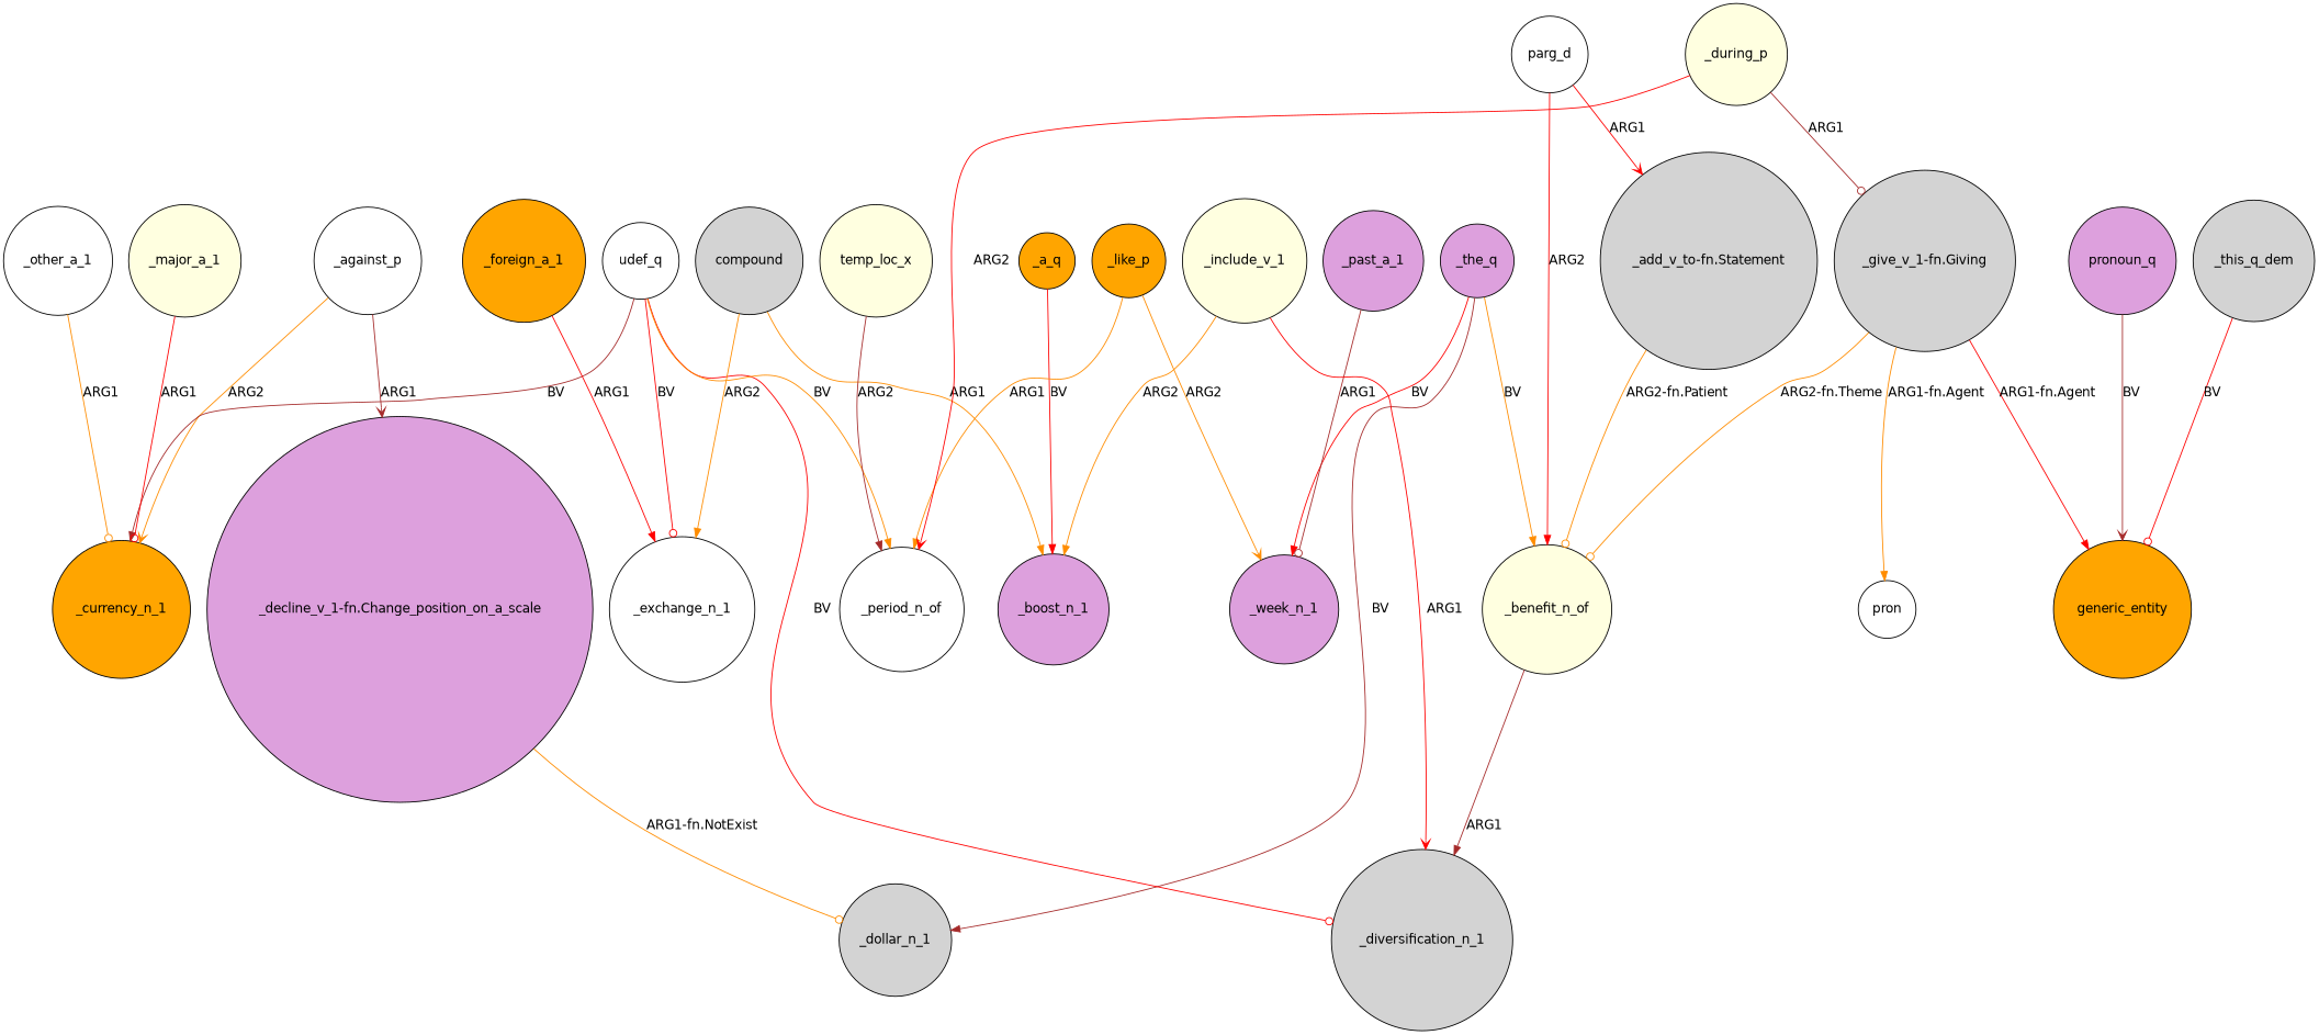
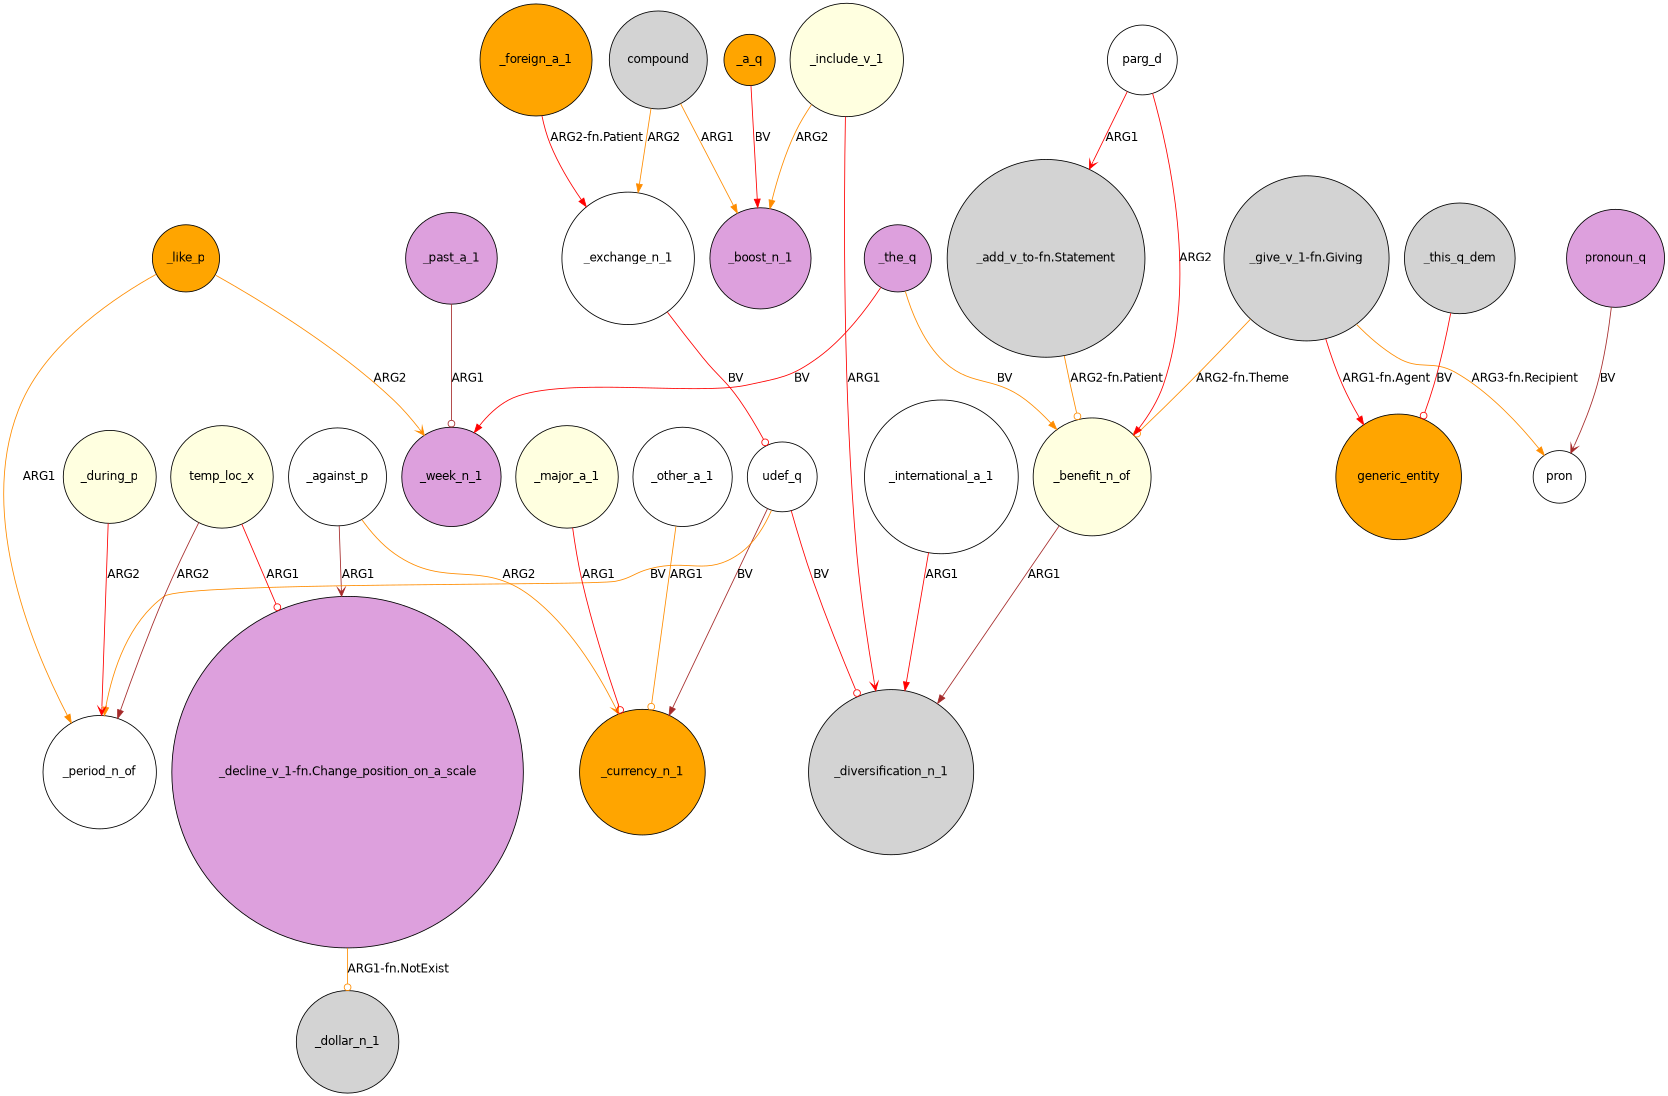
  digraph {
    fontname="DejaVu Sans"
    node [fillcolor=white fontname="DejaVu Sans" shape=circle style=filled]
    edge [arrowhead=normal color=red fontname="DejaVu Sans"]
    _the_q [fillcolor=plum]
    _benefit_n_of [fillcolor=lightyellow]
    _week_n_1 [fillcolor=plum]
    _dollar_n_1 [fillcolor=lightgrey]
    _diversification_n_1 [fillcolor=lightgrey]
    "_decline_v_1-fn.Change_position_on_a_scale" [fillcolor=plum]
    _against_p
    _currency_n_1 [fillcolor=orange]
    udef_q
    _exchange_n_1
    _period_n_of
    "_give_v_1-fn.Giving" [fillcolor=lightgrey]
    generic_entity [fillcolor=orange]
    pron
    _past_a_1 [fillcolor=plum]
    compound [fillcolor=lightgrey]
    _boost_n_1 [fillcolor=plum]
    _other_a_1
    _foreign_a_1 [fillcolor=orange]
    temp_loc_x [fillcolor=lightyellow]
    _include_v_1 [fillcolor=lightyellow]
    parg_d
    "_add_v_to-fn.Statement" [fillcolor=lightgrey]
    _a_q [fillcolor=orange]
    _like_p [fillcolor=orange]
    pronoun_q [fillcolor=plum]
    _during_p [fillcolor=lightyellow]
    _this_q_dem [fillcolor=lightgrey]
+   _international_a_1
    _major_a_1 [fillcolor=lightyellow]
    _the_q -> _benefit_n_of [color=darkorange label=BV]
    _the_q -> _week_n_1 [label=BV]
-   _the_q -> _dollar_n_1 [color=brown label=BV]
    _benefit_n_of -> _diversification_n_1 [color=brown label=ARG1]
    "_decline_v_1-fn.Change_position_on_a_scale" -> _dollar_n_1 [arrowhead=odot color=darkorange label="ARG1-fn.NotExist"]
    _against_p -> "_decline_v_1-fn.Change_position_on_a_scale" [arrowhead=vee color=brown label=ARG1]
    _against_p -> _currency_n_1 [arrowhead=vee color=darkorange label=ARG2]
    udef_q -> _diversification_n_1 [arrowhead=odot label=BV]
    udef_q -> _currency_n_1 [color=brown label=BV]
-   udef_q -> _exchange_n_1 [arrowhead=odot label=BV]
+   _exchange_n_1 -> udef_q [arrowhead=odot label=BV]
    udef_q -> _period_n_of [color=darkorange label=BV]
    "_give_v_1-fn.Giving" -> _benefit_n_of [arrowhead=odot color=darkorange label="ARG2-fn.Theme"]
    "_give_v_1-fn.Giving" -> generic_entity [label="ARG1-fn.Agent"]
-   "_give_v_1-fn.Giving" -> pron [color=darkorange label="ARG1-fn.Agent"]
+   "_give_v_1-fn.Giving" -> pron [color=darkorange label="ARG3-fn.Recipient"]
    _past_a_1 -> _week_n_1 [arrowhead=odot color=brown label=ARG1]
    compound -> _exchange_n_1 [color=darkorange label=ARG2]
    compound -> _boost_n_1 [color=darkorange label=ARG1]
    _other_a_1 -> _currency_n_1 [arrowhead=odot color=darkorange label=ARG1]
-   _foreign_a_1 -> _exchange_n_1 [label=ARG1]
+   _foreign_a_1 -> _exchange_n_1 [label="ARG2-fn.Patient"]
+   temp_loc_x -> "_decline_v_1-fn.Change_position_on_a_scale" [arrowhead=odot label=ARG1]
    temp_loc_x -> _period_n_of [color=brown label=ARG2]
    _include_v_1 -> _diversification_n_1 [arrowhead=vee label=ARG1]
    _include_v_1 -> _boost_n_1 [color=darkorange label=ARG2]
    parg_d -> _benefit_n_of [label=ARG2]
    parg_d -> "_add_v_to-fn.Statement" [arrowhead=vee label=ARG1]
    "_add_v_to-fn.Statement" -> _benefit_n_of [arrowhead=odot color=darkorange label="ARG2-fn.Patient"]
    _a_q -> _boost_n_1 [label=BV]
    _like_p -> _week_n_1 [arrowhead=vee color=darkorange label=ARG2]
    _like_p -> _period_n_of [color=darkorange label=ARG1]
-   pronoun_q -> generic_entity [arrowhead=vee color=brown label=BV]
+   pronoun_q -> pron [arrowhead=vee color=brown label=BV]
    _during_p -> _period_n_of [arrowhead=vee label=ARG2]
-   _during_p -> "_give_v_1-fn.Giving" [arrowhead=odot color=brown label=ARG1]
    _this_q_dem -> generic_entity [arrowhead=odot label=BV]
+   _international_a_1 -> _diversification_n_1 [label=ARG1]
    _major_a_1 -> _currency_n_1 [arrowhead=odot label=ARG1]
  }
